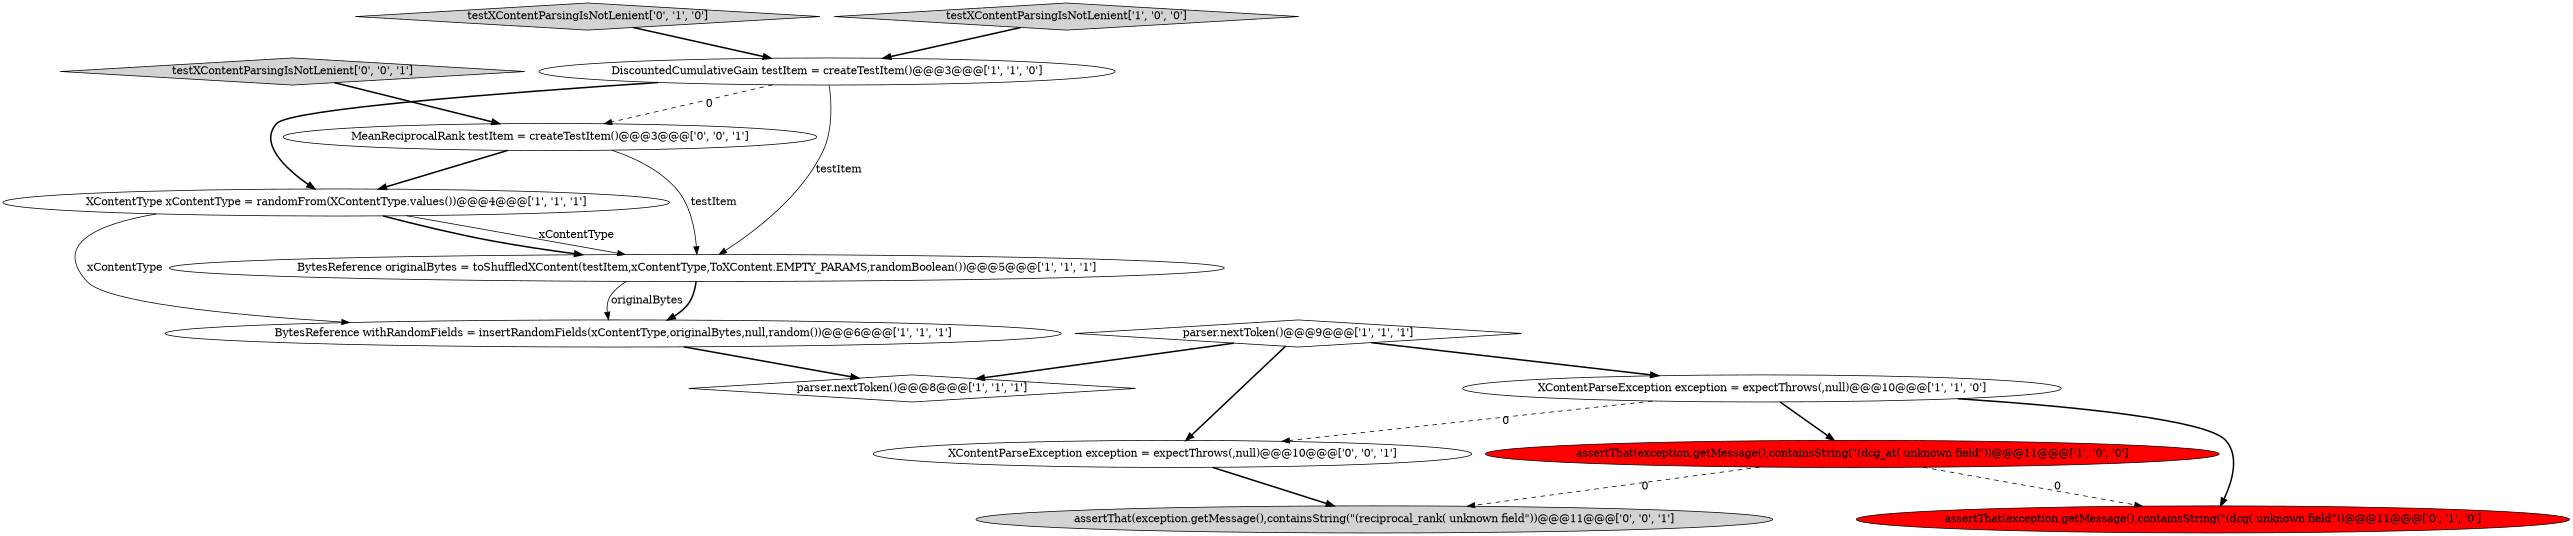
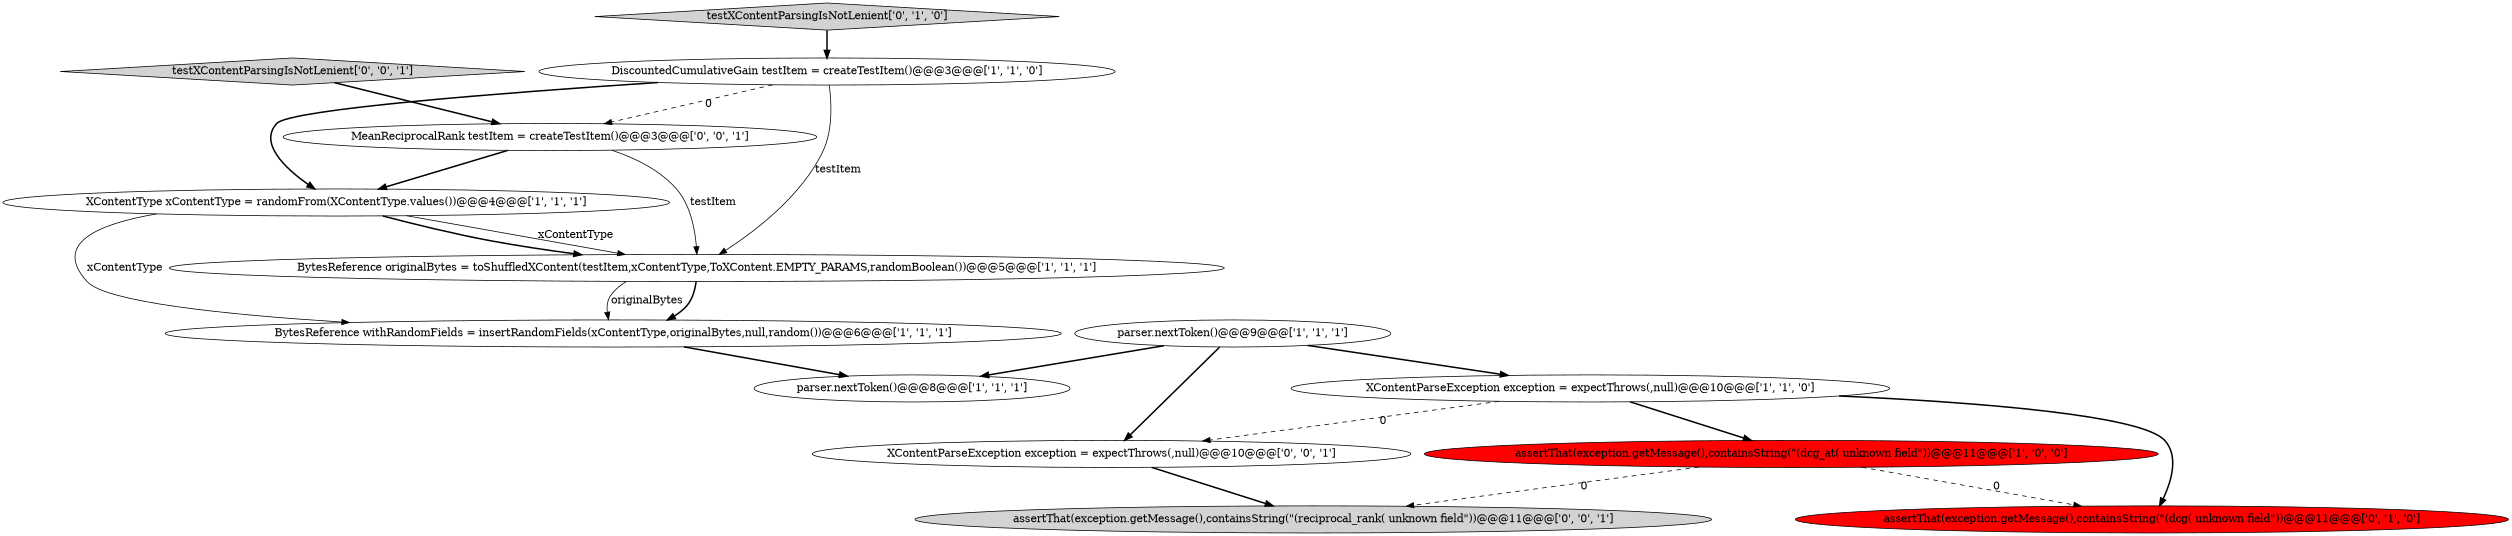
  digraph {
    node [fillcolor=white shape=ellipse style=filled]
    edge [style=bold]
    n1 [fillcolor=lightgray label="testXContentParsingIsNotLenient['0', '1', '0']" shape=diamond]
    n2 [label="DiscountedCumulativeGain testItem = createTestItem()@@@3@@@['1', '1', '0']"]
    n3 [label="MeanReciprocalRank testItem = createTestItem()@@@3@@@['0', '0', '1']"]
    n4 [label="BytesReference originalBytes = toShuffledXContent(testItem,xContentType,ToXContent.EMPTY_PARAMS,randomBoolean())@@@5@@@['1', '1', '1']"]
    n5 [label="XContentType xContentType = randomFrom(XContentType.values())@@@4@@@['1', '1', '1']"]
-   n6 [fillcolor=lightgray label="testXContentParsingIsNotLenient['1', '0', '0']" shape=diamond]
    n7 [label="BytesReference withRandomFields = insertRandomFields(xContentType,originalBytes,null,random())@@@6@@@['1', '1', '1']"]
-   n8 [label="parser.nextToken()@@@8@@@['1', '1', '1']" shape=diamond]
+   n8 [label="parser.nextToken()@@@8@@@['1', '1', '1']"]
    n9 [fillcolor=red label="assertThat(exception.getMessage(),containsString(\"(dcg_at( unknown field\"))@@@11@@@['1', '0', '0']"]
    n10 [fillcolor=red label="assertThat(exception.getMessage(),containsString(\"(dcg( unknown field\"))@@@11@@@['0', '1', '0']"]
    n11 [fillcolor=lightgray label="assertThat(exception.getMessage(),containsString(\"(reciprocal_rank( unknown field\"))@@@11@@@['0', '0', '1']"]
-   n12 [label="parser.nextToken()@@@9@@@['1', '1', '1']" shape=diamond]
+   n12 [label="parser.nextToken()@@@9@@@['1', '1', '1']"]
    n13 [label="XContentParseException exception = expectThrows(,null)@@@10@@@['1', '1', '0']"]
    n14 [label="XContentParseException exception = expectThrows(,null)@@@10@@@['0', '0', '1']"]
    n15 [fillcolor=lightgray label="testXContentParsingIsNotLenient['0', '0', '1']" shape=diamond]
    n1 -> n2
    n2 -> n3 [label=0 style=dashed]
    n2 -> n4 [label=testItem style=solid]
    n2 -> n5
    n3 -> n4 [label=testItem style=solid]
    n3 -> n5
    n4 -> n7
    n4 -> n7 [label=originalBytes style=solid]
    n5 -> n4 [label=xContentType style=solid]
    n5 -> n4
    n5 -> n7 [label=xContentType style=solid]
-   n6 -> n2
    n7 -> n8
    n9 -> n10 [label=0 style=dashed]
    n9 -> n11 [label=0 style=dashed]
    n12 -> n8
    n12 -> n13
    n12 -> n14
    n13 -> n9
    n13 -> n10
    n13 -> n14 [label=0 style=dashed]
    n14 -> n11
    n15 -> n3
  }
